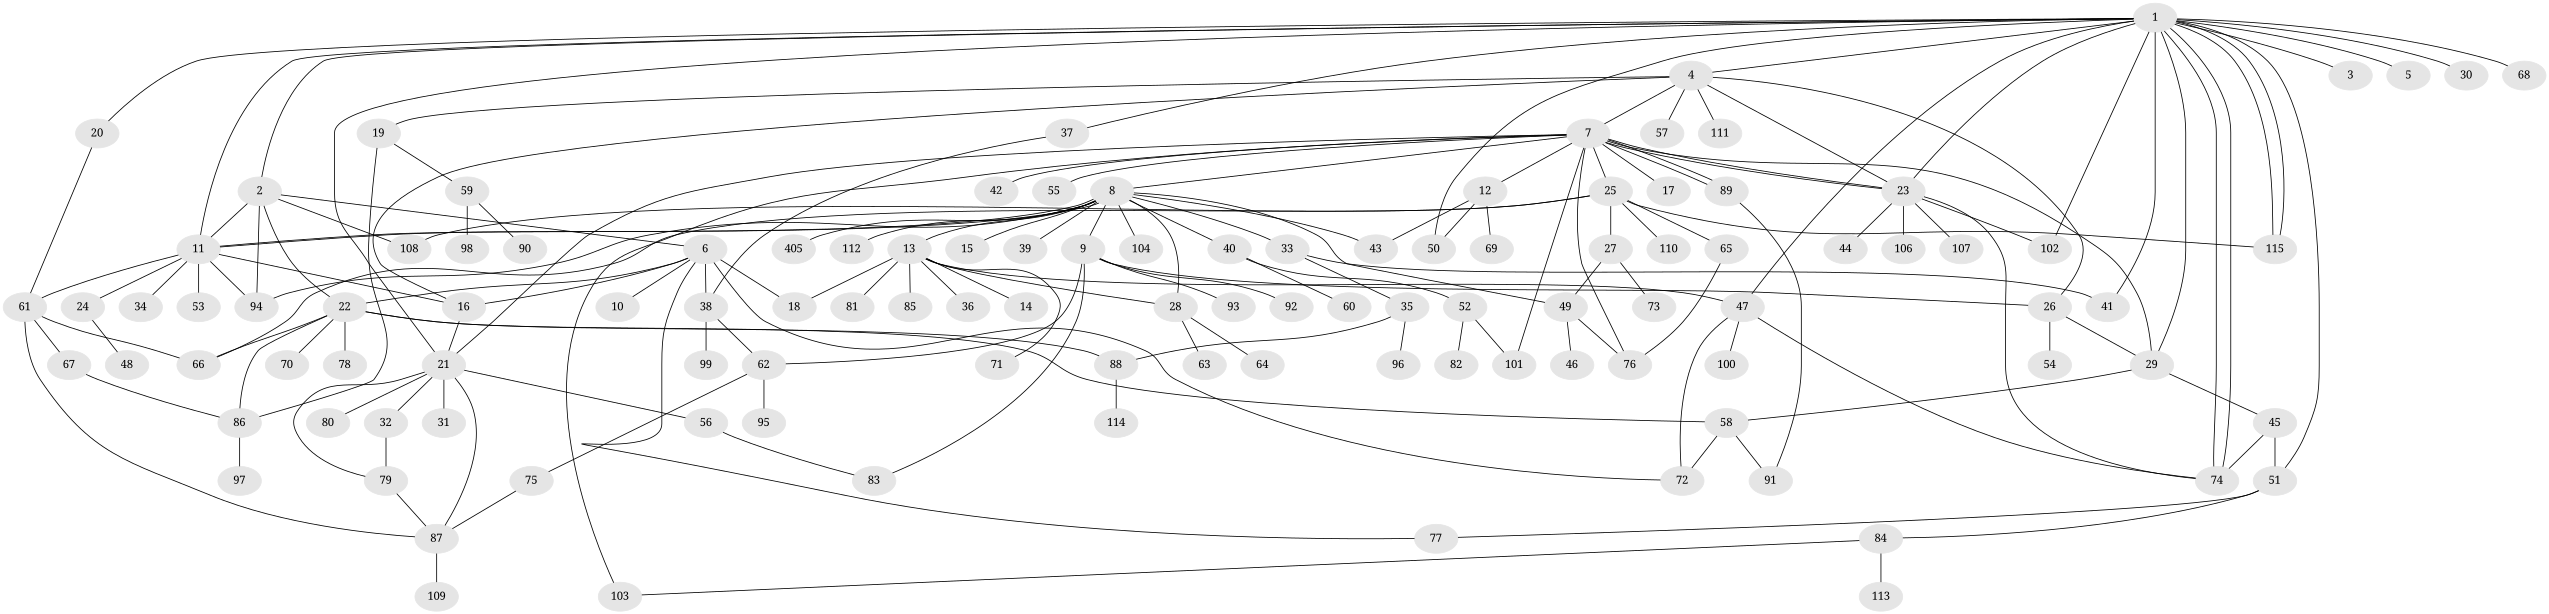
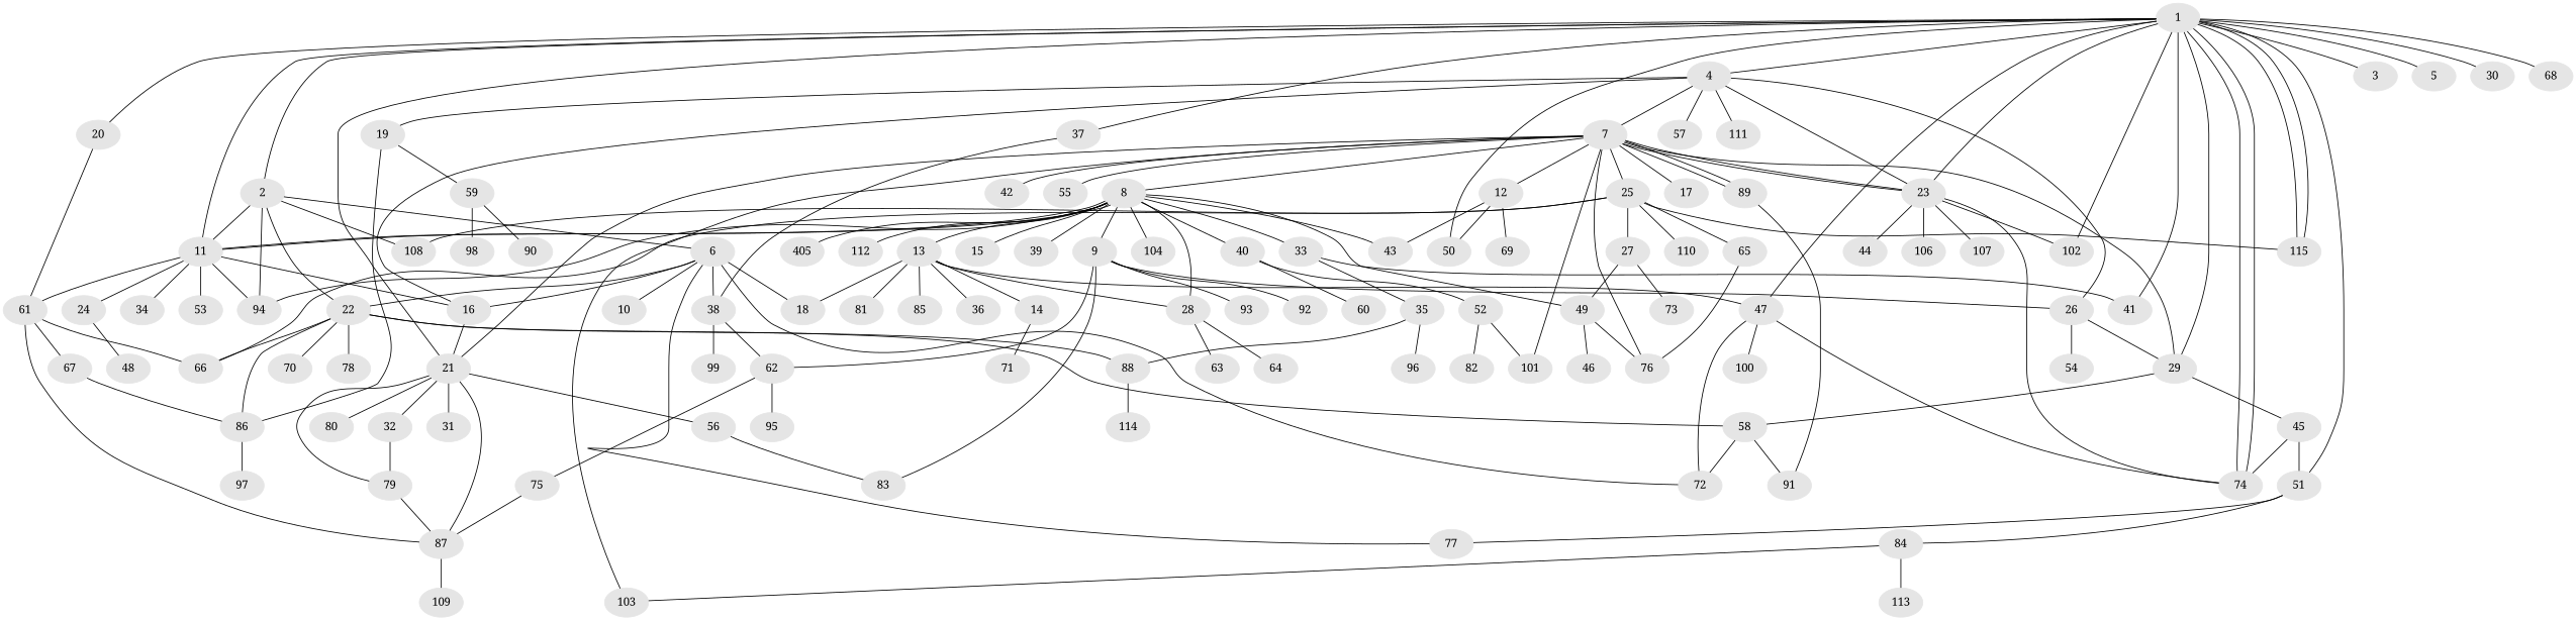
  graph {
    fontname="Noto Serif"
    node [color=gray90 fontname="Noto Serif" style=filled]
    edge [fontname="Noto Serif"]
    1
    2
    3
    4
    5
    11
    20
    21
    23
    29
    30
    37
    41
    47
    50
    51
    68
    74
    102
    115
    6
    22
    94
    108
    7
    16
    19
    26
    57
    111
    24
    34
    53
    61
    31
    32
    56
    79
    80
    87
    44
    106
    107
    58
    45
    38
    72
    100
    77
    84
    10
    18
    86
    66
    70
    78
    88
    8
    12
    17
    25
    42
    55
    76
    89
    101
    103
    59
    54
    62
    99
    9
    13
    15
    28
    33
    39
    40
    43
    49
    104
    n82 [label=405]
    112
    69
    27
    65
    110
    91
    83
    92
    93
    14
    36
    71
    81
    85
    63
    64
    35
    52
    60
    46
    75
    95
    48
    67
    90
    98
    97
    109
    114
    73
    96
    82
    113
    1 -- 2
    1 -- 3
    1 -- 4
    1 -- 5
    1 -- 11
    1 -- 20
    1 -- 21
    1 -- 23
    1 -- 29
    1 -- 30
    1 -- 37
    1 -- 41
    1 -- 47
    1 -- 50
    1 -- 51
    1 -- 68
    1 -- 74
    1 -- 74
    1 -- 102
    1 -- 115
    1 -- 115
    2 -- 11
    2 -- 6
    2 -- 22
    2 -- 94
    2 -- 108
    4 -- 23
    4 -- 7
    4 -- 16
    4 -- 19
    4 -- 26
    4 -- 57
    4 -- 111
    11 -- 94
    11 -- 16
    11 -- 24
    11 -- 34
    11 -- 53
    11 -- 61
    20 -- 61
    21 -- 31
    21 -- 32
    21 -- 56
    21 -- 79
    21 -- 80
    21 -- 87
    23 -- 74
    23 -- 102
    23 -- 44
    23 -- 106
    23 -- 107
    29 -- 58
    29 -- 45
    37 -- 38
    47 -- 74
    47 -- 72
    47 -- 100
    51 -- 77
    51 -- 84
    6 -- 22
    6 -- 16
    6 -- 38
    6 -- 72
    6 -- 77
    6 -- 10
    6 -- 18
    22 -- 58
    22 -- 86
    22 -- 66
    22 -- 70
    22 -- 78
    22 -- 88
    7 -- 21
    7 -- 23
    7 -- 23
    7 -- 29
    7 -- 8
    7 -- 12
    7 -- 17
    7 -- 25
    7 -- 42
    7 -- 55
    7 -- 76
    7 -- 89
    7 -- 89
    7 -- 101
    7 -- 103
    16 -- 21
    19 -- 86
    19 -- 59
    26 -- 29
    26 -- 54
    24 -- 48
    61 -- 87
    61 -- 66
    61 -- 67
    32 -- 79
    56 -- 83
    79 -- 87
    87 -- 109
    58 -- 72
    58 -- 91
    45 -- 51
    45 -- 74
    38 -- 62
    38 -- 99
    84 -- 103
    84 -- 113
    86 -- 97
    88 -- 114
    8 -- 11
    8 -- 11
    8 -- 94
    8 -- 9
    8 -- 13
    8 -- 15
    8 -- 28
    8 -- 33
    8 -- 39
    8 -- 40
    8 -- 43
    8 -- 49
    8 -- 104
    8 -- n82
    8 -- 112
    12 -- 50
    12 -- 43
    12 -- 69
    25 -- 115
    25 -- 108
    25 -- 66
    25 -- 27
    25 -- 65
    25 -- 110
    89 -- 91
    59 -- 90
    59 -- 98
    62 -- 75
    62 -- 95
    9 -- 26
    9 -- 62
    9 -- 83
    9 -- 92
    9 -- 93
    13 -- 47
    13 -- 18
    13 -- 28
    13 -- 14
    13 -- 36
-   13 -- 71
+   14 -- 71
    13 -- 81
    13 -- 85
    28 -- 63
    28 -- 64
    33 -- 41
    33 -- 35
    40 -- 52
    40 -- 60
    49 -- 76
    49 -- 46
    27 -- 49
    27 -- 73
    65 -- 76
    35 -- 88
    35 -- 96
    52 -- 101
    52 -- 82
    75 -- 87
    67 -- 86
  }
